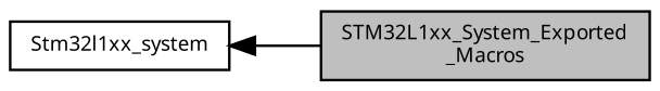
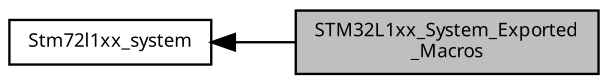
  digraph {
    rankdir=LR
    node [color=black fontname=Sans fontsize=8 shape=record style=filled]
-   n1 [fillcolor=white height=0.2 label=Stm32l1xx_system width=0.4]
+   n1 [fillcolor=white height=0.2 label=Stm72l1xx_system width=0.4]
    n2 [fillcolor=grey75 fontcolor=black height=0.2 label="STM32L1xx_System_Exported\l_Macros" width=0.4]
    n1 -> n2 [dir=back fontname=Sans fontsize=8 labelfontname=Sans labelfontsize=8 shape=plaintext style=solid]
  }
